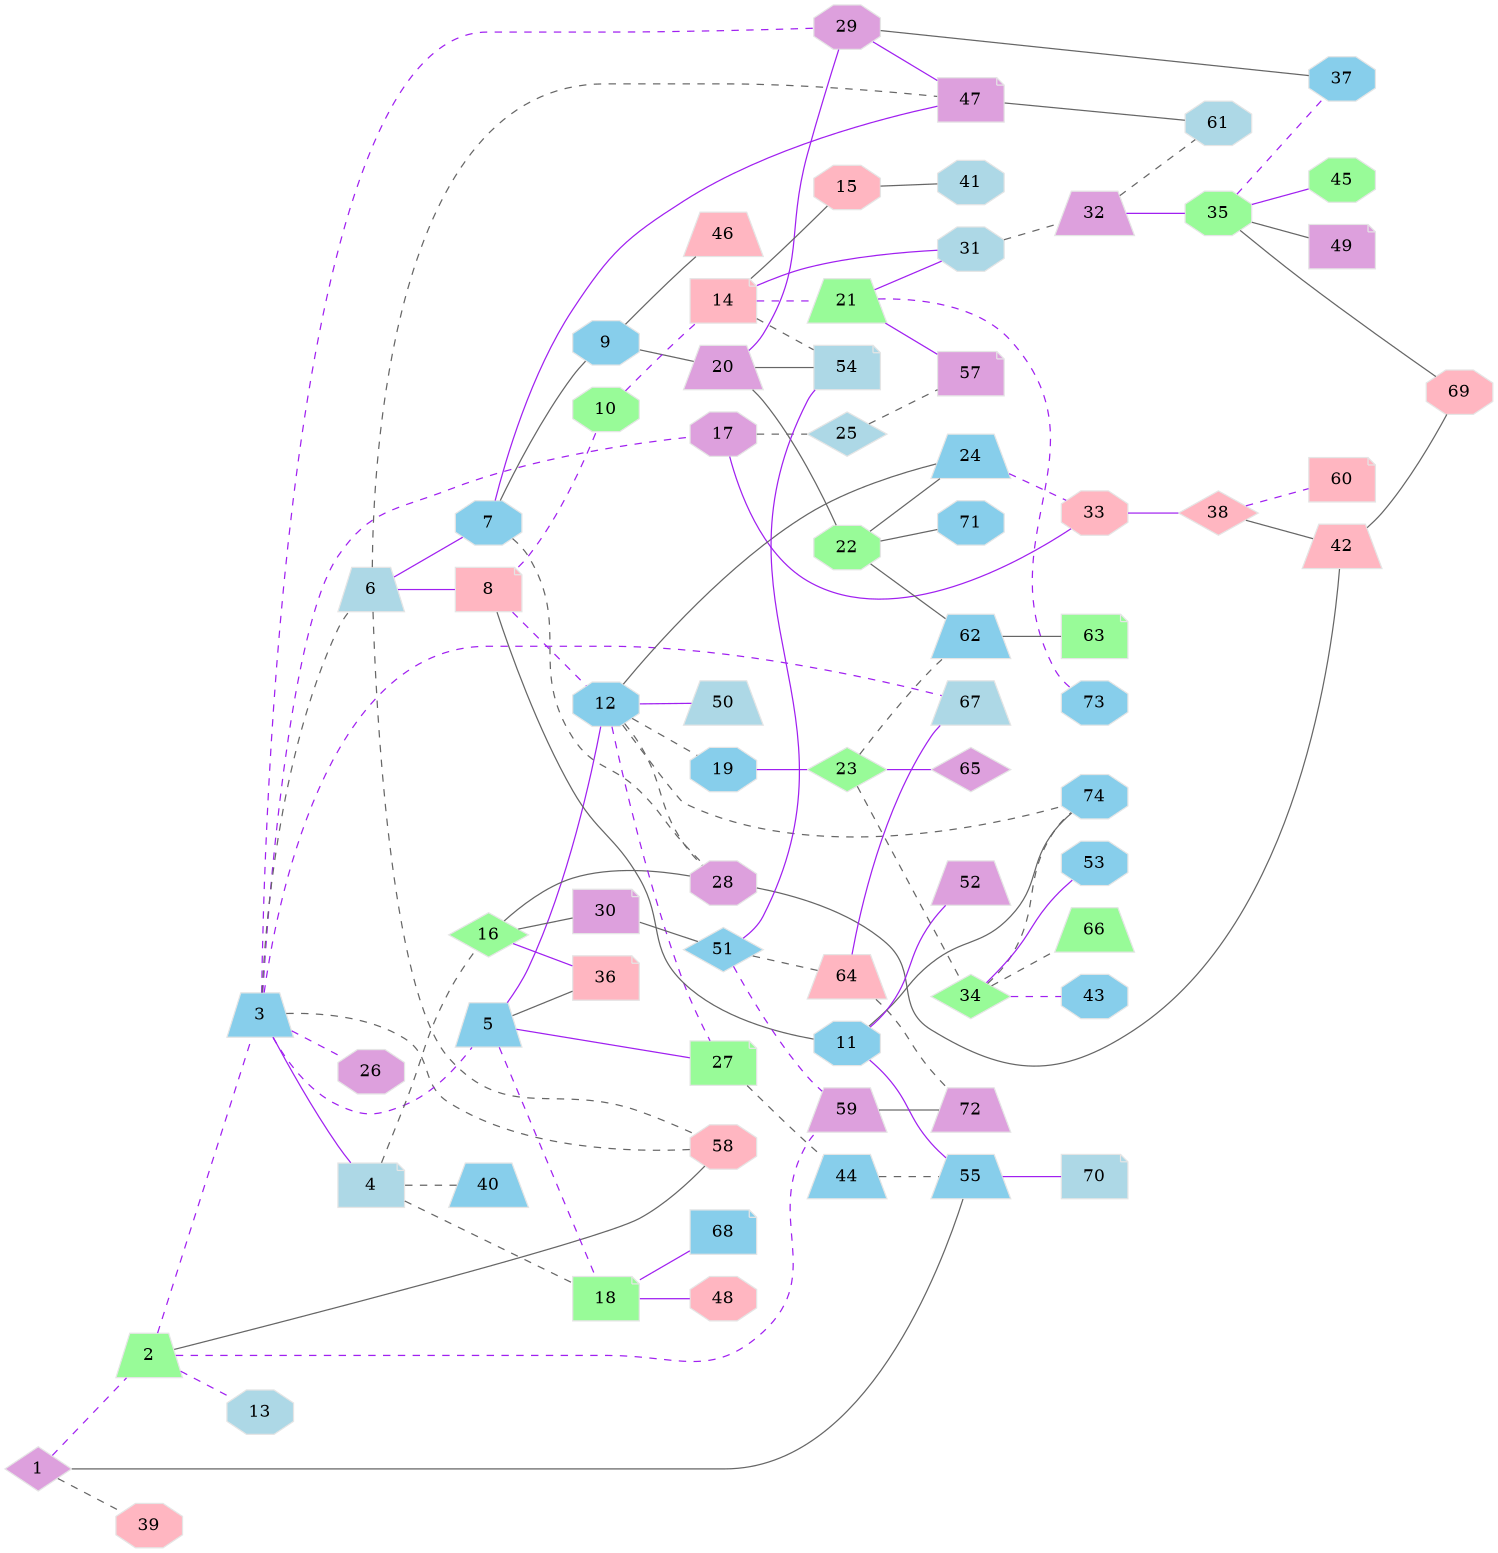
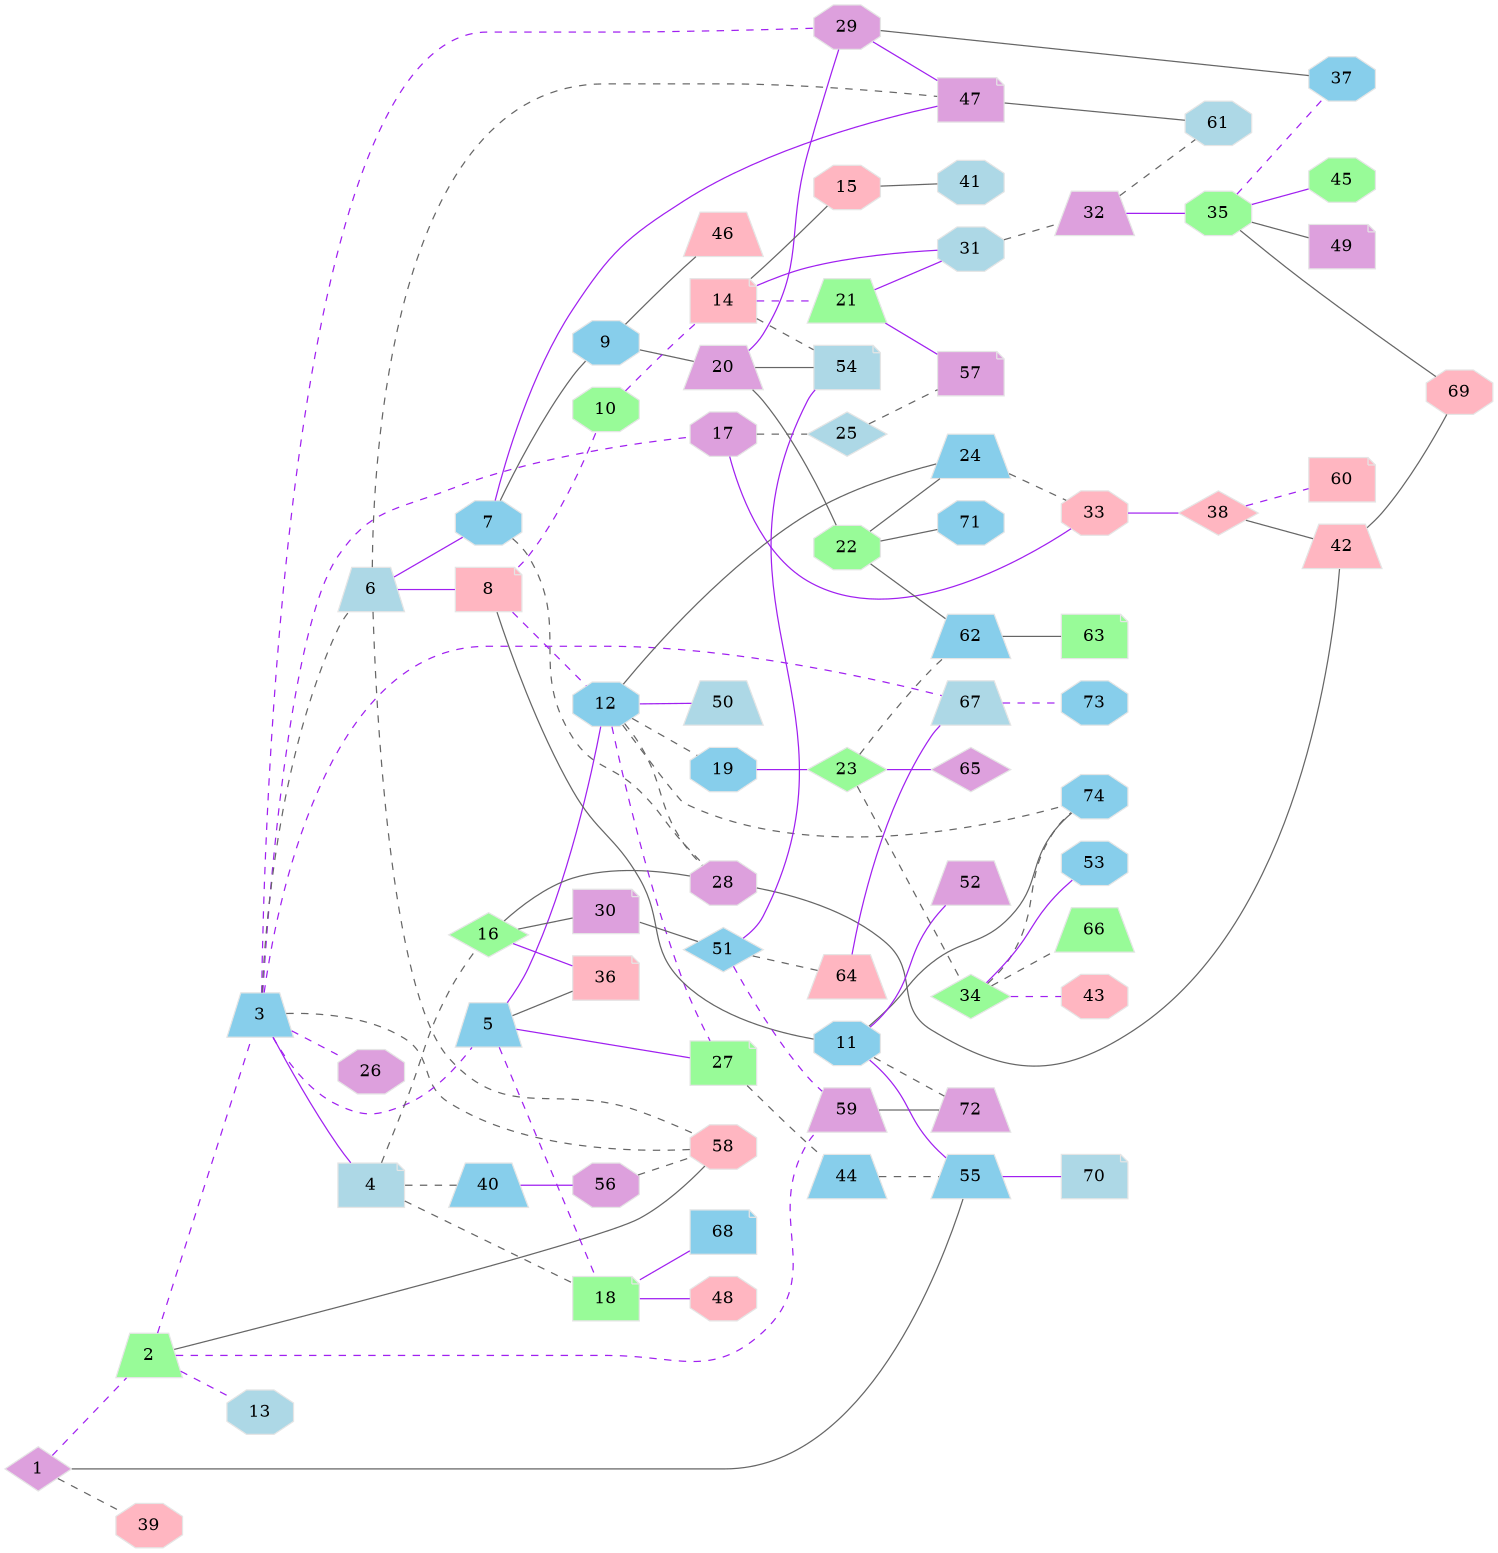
  graph {
    rankdir=LR
    node [color=gray90 fillcolor=skyblue shape=octagon style=filled]
    edge [color=gray40 style=solid]
    1 [fillcolor=plum shape=diamond]
    2 [fillcolor=palegreen shape=trapezium]
    39 [fillcolor=lightpink]
    55 [shape=trapezium]
    3 [shape=trapezium]
    13 [fillcolor=lightblue]
    58 [fillcolor=lightpink]
    59 [fillcolor=plum shape=trapezium]
    70 [fillcolor=lightblue shape=note]
    4 [fillcolor=lightblue shape=note]
    5 [shape=trapezium]
    17 [fillcolor=plum]
    26 [fillcolor=plum]
    29 [fillcolor=plum]
    67 [fillcolor=lightblue shape=trapezium]
    6 [fillcolor=lightblue shape=trapezium]
    72 [fillcolor=plum shape=trapezium]
    16 [fillcolor=palegreen shape=diamond]
    18 [fillcolor=palegreen shape=note]
    40 [shape=trapezium]
    12
    27 [fillcolor=palegreen shape=note]
    36 [fillcolor=lightpink shape=note]
    25 [fillcolor=lightblue shape=diamond]
    33 [fillcolor=lightpink]
    47 [fillcolor=plum shape=note]
    37
    73
    28 [fillcolor=plum]
    30 [fillcolor=plum shape=note]
    48 [fillcolor=lightpink]
    68 [shape=note]
+   56 [fillcolor=plum]
    7
    8 [fillcolor=lightpink shape=note]
    74
    19
    24 [shape=trapezium]
    50 [fillcolor=lightblue shape=trapezium]
    44 [shape=trapezium]
    9
    10 [fillcolor=palegreen]
    11
    61 [fillcolor=lightblue]
    20 [fillcolor=plum shape=trapezium]
    46 [fillcolor=lightpink shape=trapezium]
    42 [fillcolor=lightpink shape=trapezium]
    14 [fillcolor=lightpink shape=note]
    52 [fillcolor=plum shape=trapezium]
    54 [fillcolor=lightblue shape=note]
    22 [fillcolor=palegreen]
    15 [fillcolor=lightpink]
    21 [fillcolor=palegreen shape=trapezium]
    31 [fillcolor=lightblue]
    23 [fillcolor=palegreen shape=diamond]
    41 [fillcolor=lightblue]
    57 [fillcolor=plum shape=note]
    32 [fillcolor=plum shape=trapezium]
    51 [shape=diamond]
    38 [fillcolor=lightpink shape=diamond]
    62 [shape=trapezium]
    34 [fillcolor=palegreen shape=diamond]
    65 [fillcolor=plum shape=diamond]
    71
    63 [fillcolor=palegreen shape=note]
-   43
+   43 [fillcolor=lightpink]
    53
    66 [fillcolor=palegreen shape=trapezium]
    69 [fillcolor=lightpink]
    64 [fillcolor=lightpink shape=trapezium]
    35 [fillcolor=palegreen]
    45 [fillcolor=palegreen]
    49 [fillcolor=plum shape=note]
    60 [fillcolor=lightpink shape=note]
    1 -- 2 [color=purple style=dashed]
    1 -- 39 [style=dashed]
    1 -- 55
    2 -- 3 [color=purple style=dashed]
    2 -- 13 [color=purple style=dashed]
    2 -- 58
    2 -- 59 [color=purple style=dashed]
    55 -- 70 [color=purple]
    3 -- 58 [style=dashed]
    3 -- 4 [color=purple]
    3 -- 5 [color=purple style=dashed]
    3 -- 17 [color=purple style=dashed]
    3 -- 26 [color=purple style=dashed]
    3 -- 29 [color=purple style=dashed]
    3 -- 67 [color=purple style=dashed]
    3 -- 6 [style=dashed]
    59 -- 72
    4 -- 16 [style=dashed]
    4 -- 18 [style=dashed]
    4 -- 40 [style=dashed]
    5 -- 18 [color=purple style=dashed]
    5 -- 12 [color=purple]
    5 -- 27 [color=purple]
    5 -- 36
    17 -- 25 [style=dashed]
    17 -- 33 [color=purple]
    29 -- 47 [color=purple]
    29 -- 37
-   21 -- 73 [color=purple style=dashed]
+   67 -- 73 [color=purple style=dashed]
    6 -- 58 [style=dashed]
    6 -- 47 [style=dashed]
    6 -- 7 [color=purple]
    6 -- 8 [color=purple]
    16 -- 36 [color=purple]
    16 -- 28
    16 -- 30
    18 -- 48 [color=purple]
    18 -- 68 [color=purple]
+   40 -- 56 [color=purple]
    12 -- 27 [color=purple style=dashed]
    12 -- 28 [style=dashed]
    12 -- 74 [style=dashed]
    12 -- 19 [style=dashed]
    12 -- 24
    12 -- 50 [color=purple]
    27 -- 44 [style=dashed]
    25 -- 57 [style=dashed]
    33 -- 38 [color=purple]
    47 -- 61
    28 -- 42
    30 -- 51
+   56 -- 58 [style=dashed]
    7 -- 47 [color=purple]
    7 -- 28 [style=dashed]
    7 -- 9
    8 -- 12 [color=purple style=dashed]
    8 -- 10 [color=purple style=dashed]
    8 -- 11
    19 -- 23 [color=purple]
-   24 -- 33 [color=purple style=dashed]
+   24 -- 33 [style=dashed]
    44 -- 55 [style=dashed]
    9 -- 20
    9 -- 46
    10 -- 14 [color=purple style=dashed]
    11 -- 55 [color=purple]
-   64 -- 72 [style=dashed]
+   11 -- 72 [style=dashed]
    11 -- 74
    11 -- 52 [color=purple]
    20 -- 29 [color=purple]
    20 -- 54
    20 -- 22
    42 -- 69
    14 -- 54 [style=dashed]
    14 -- 15
    14 -- 21 [color=purple style=dashed]
    14 -- 31 [color=purple]
    22 -- 24
    22 -- 62
    22 -- 71
    15 -- 41
    21 -- 31 [color=purple]
    21 -- 57 [color=purple]
    31 -- 32 [style=dashed]
    23 -- 62 [style=dashed]
    23 -- 34 [style=dashed]
    23 -- 65 [color=purple]
    32 -- 61 [style=dashed]
    32 -- 35 [color=purple]
    51 -- 59 [color=purple style=dashed]
    51 -- 54 [color=purple]
    51 -- 64 [style=dashed]
    38 -- 42
    38 -- 60 [color=purple style=dashed]
    62 -- 63
    34 -- 74 [style=dashed]
    34 -- 43 [color=purple style=dashed]
    34 -- 53 [color=purple]
    34 -- 66 [style=dashed]
    64 -- 67 [color=purple]
    35 -- 37 [color=purple style=dashed]
    35 -- 69
    35 -- 45 [color=purple]
    35 -- 49
  }
